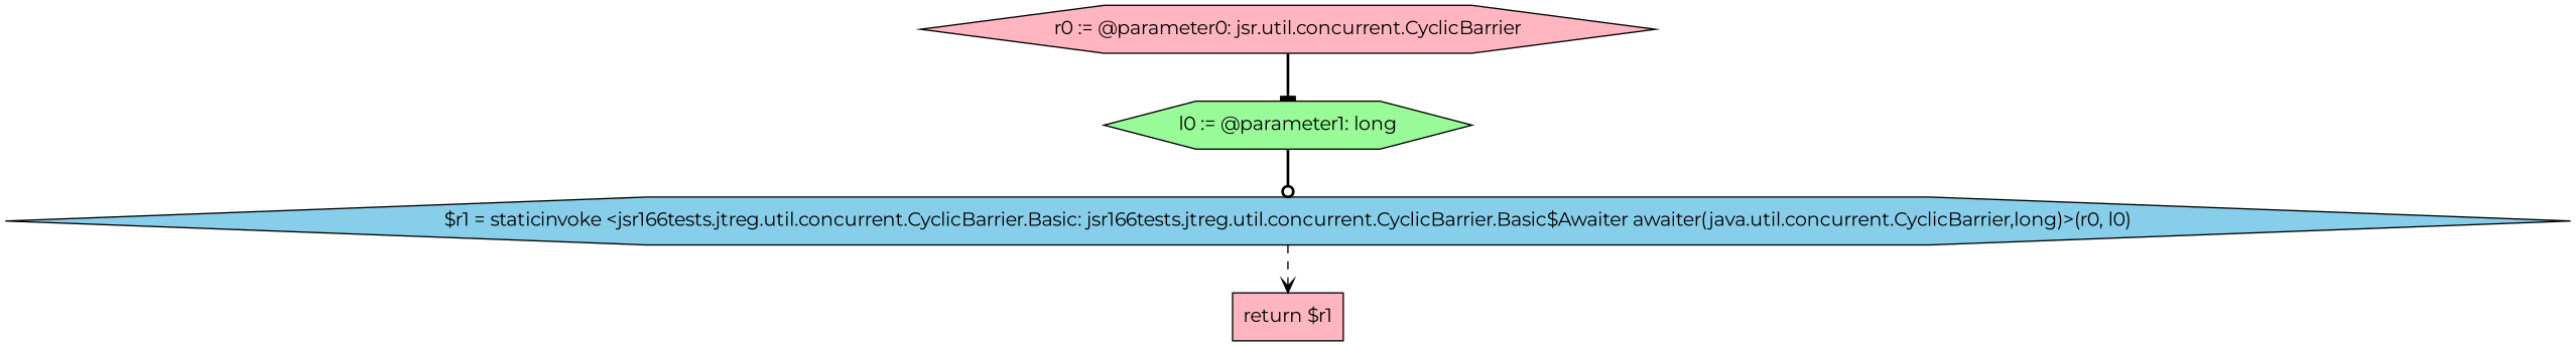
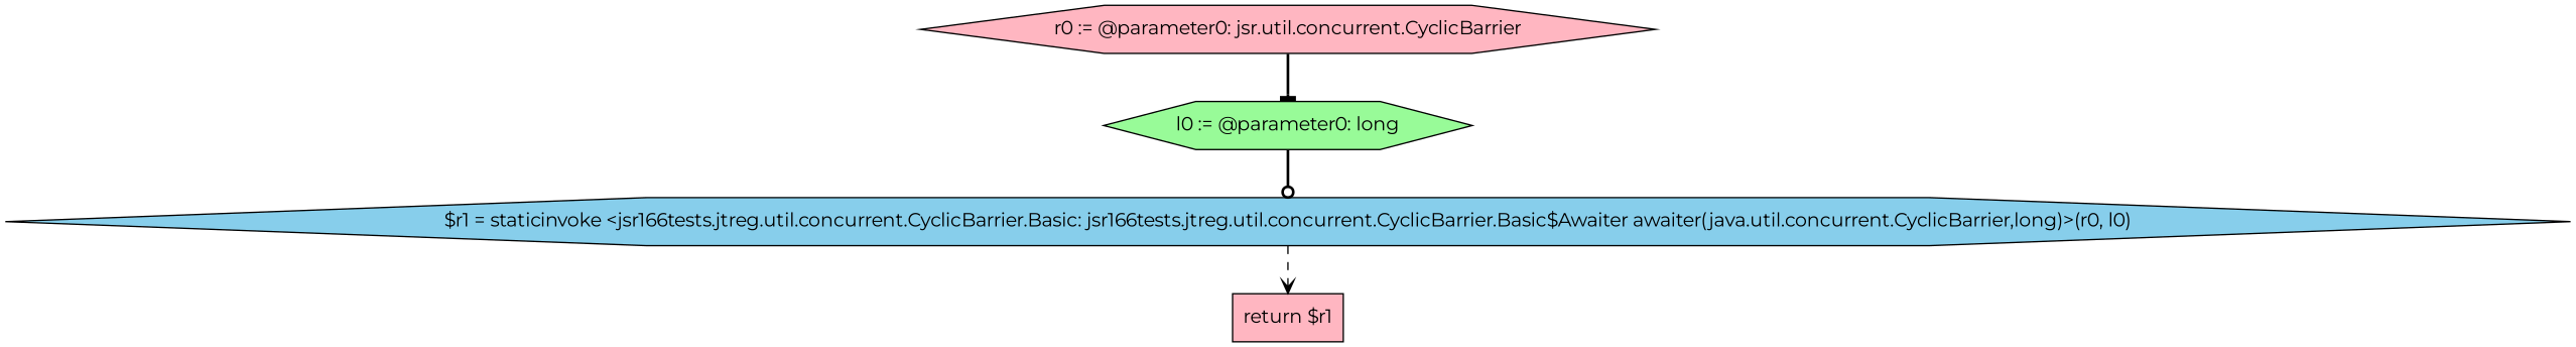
  digraph {
    fontname=Montserrat
    node [fillcolor=lightpink fontname=Montserrat shape=hexagon style=filled]
    edge [fontname=Montserrat style=bold]
    n1 [label="r0 := @parameter0: jsr.util.concurrent.CyclicBarrier"]
-   "l0 := @parameter1: long" [fillcolor=palegreen]
+   "l0 := @parameter1: long" [fillcolor=palegreen label="l0 := @parameter0: long"]
    "$r1 = staticinvoke <jsr166tests.jtreg.util.concurrent.CyclicBarrier.Basic: jsr166tests.jtreg.util.concurrent.CyclicBarrier.Basic$Awaiter awaiter(java.util.concurrent.CyclicBarrier,long)>(r0, l0)" [fillcolor=skyblue]
    "return $r1" [shape=box]
    n1 -> "l0 := @parameter1: long" [arrowhead=tee]
    "l0 := @parameter1: long" -> "$r1 = staticinvoke <jsr166tests.jtreg.util.concurrent.CyclicBarrier.Basic: jsr166tests.jtreg.util.concurrent.CyclicBarrier.Basic$Awaiter awaiter(java.util.concurrent.CyclicBarrier,long)>(r0, l0)" [arrowhead=odot]
    "$r1 = staticinvoke <jsr166tests.jtreg.util.concurrent.CyclicBarrier.Basic: jsr166tests.jtreg.util.concurrent.CyclicBarrier.Basic$Awaiter awaiter(java.util.concurrent.CyclicBarrier,long)>(r0, l0)" -> "return $r1" [arrowhead=vee style=dashed]
  }
